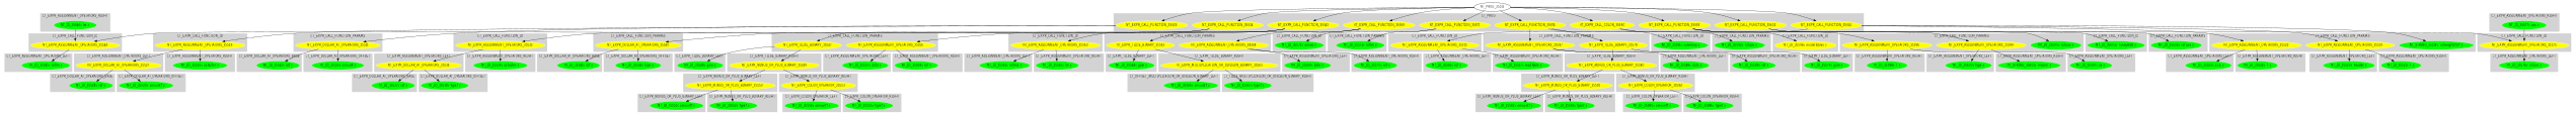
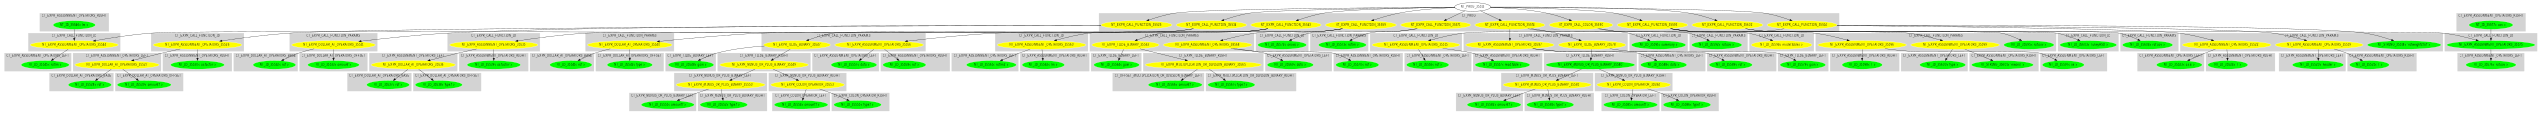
  digraph {
    fontname="Comic Neue"
    node [color=white fillcolor=green fontname="Comic Neue" style=filled]
    edge [fontname="Comic Neue"]
    NT_EXPR_CALL_FUNCTION_35514 [fillcolor=yellow]
    NT_EXPR_CALL_FUNCTION_35525 [fillcolor=yellow]
    NT_EXPR_CALL_FUNCTION_35534 [fillcolor=yellow]
    NT_EXPR_CALL_FUNCTION_35543 [fillcolor=yellow]
    NT_EXPR_CALL_FUNCTION_35559 [fillcolor=yellow]
    NT_EXPR_CALL_FUNCTION_35571 [fillcolor=yellow]
    NT_EXPR_CALL_FUNCTION_35574 [fillcolor=yellow]
    n8 [fillcolor=yellow label=NT_EXPR_CALL_COLON_35590]
    NT_EXPR_CALL_FUNCTION_35593 [fillcolor=yellow]
    NT_EXPR_CALL_FUNCTION_35602 [fillcolor=yellow]
    NT_EXPR_ASSIGNMENT_OPETATORS_35515 [fillcolor=yellow]
    "NT_STRING_35518< 'ratweight2.txt' >"
    NT_EXPR_ASSIGNMENT_OPETATORS_35519 [fillcolor=yellow]
    NT_EXPR_ASSIGNMENT_OPETATORS_35522 [fillcolor=yellow]
    "NT_ID_35516< rat >"
    "NT_ID_35517< read.table >"
    "NT_ID_35520< header >"
    "NT_ID_35521< T >"
    "NT_ID_35523< as.is >"
    "NT_ID_35524< T >"
    NT_EXPR_ASSIGNMENT_OPETATORS_35526 [fillcolor=yellow]
    NT_EXPR_DOLLAR_AT_OPERATORS_35531 [fillcolor=yellow]
    NT_EXPR_DOLLAR_AT_OPERATORS_35527 [fillcolor=yellow]
    "NT_ID_35530< as.factor >"
    "NT_ID_35528< rat >"
    "NT_ID_35529< amount.f >"
    "NT_ID_35532< rat >"
    "NT_ID_35533< amount >"
    NT_EXPR_ASSIGNMENT_OPETATORS_35535 [fillcolor=yellow]
    NT_EXPR_DOLLAR_AT_OPERATORS_35540 [fillcolor=yellow]
    NT_EXPR_DOLLAR_AT_OPERATORS_35536 [fillcolor=yellow]
    "NT_ID_35539< as.factor >"
    "NT_ID_35537< rat >"
    "NT_ID_35538< type.f >"
    "NT_ID_35541< rat >"
    "NT_ID_35542< type >"
    NT_EXPR_ASSIGNMENT_OPETATORS_35544 [fillcolor=yellow]
    NT_EXPR_TILDE_BINARY_35547 [fillcolor=yellow]
    NT_EXPR_ASSIGNMENT_OPETATORS_35556 [fillcolor=yellow]
    "NT_ID_35545< rat.lm >"
    "NT_ID_35546< lm >"
    "NT_ID_35548< gain >"
    NT_EXPR_MINUS_OR_PLUS_BINARY_35549 [fillcolor=yellow]
    NT_EXPR_MINUS_OR_PLUS_BINARY_35550 [fillcolor=yellow]
    NT_EXPR_COLON_OPERATOR_35553 [fillcolor=yellow]
    "NT_ID_35551< amount.f >"
    "NT_ID_35552< type.f >"
    "NT_ID_35554< amount.f >"
    "NT_ID_35555< type.f >"
    "NT_ID_35557< data >"
    "NT_ID_35558< rat >"
    NT_EXPR_ASSIGNMENT_OPETATORS_35560 [fillcolor=yellow]
    NT_EXPR_TILDE_BINARY_35563 [fillcolor=yellow]
    n54 [fillcolor=yellow label=NT_EXPR_ASSIGNMENT_OPETATORS_38568]
    "NT_ID_35561< rat.lm2 >"
    "NT_ID_35562< lm >"
    "NT_ID_35564< gain >"
    NT_EXPR_MULTIPLICATION_OR_DIVISION_BINARY_35565 [fillcolor=yellow]
    "NT_ID_35566< amount.f >"
    "NT_ID_35567< type.f >"
    "NT_ID_35569< data >"
    "NT_ID_35570< rat >"
    "NT_ID_35572< anova >"
    "NT_ID_35573< rat.lm >"
-   NT_EXPR_ASSIGNMENT_OPETATORS_35575 [fillcolor=yellow]
+   NT_EXPR_ASSIGNMENT_OPETATORS_35575
    NT_EXPR_TILDE_BINARY_35578 [fillcolor=yellow]
    NT_EXPR_ASSIGNMENT_OPETATORS_35587 [fillcolor=yellow]
    "NT_ID_35576< rat.aov >"
    "NT_ID_35577< aov >"
    "NT_ID_35579< gain >"
-   NT_EXPR_MINUS_OR_PLUS_BINARY_35580 [fillcolor=yellow]
+   NT_EXPR_MINUS_OR_PLUS_BINARY_35580
    NT_EXPR_MINUS_OR_PLUS_BINARY_35581 [fillcolor=yellow]
    NT_EXPR_COLON_OPERATOR_35584 [fillcolor=yellow]
    "NT_ID_35582< amount.f >"
    "NT_ID_35583< type.f >"
    "NT_ID_35585< amount.f >"
    "NT_ID_35586< type.f >"
    "NT_ID_35588< data >"
    "NT_ID_35589< rat >"
    "NT_ID_35591< summary >"
    "NT_ID_35592< rat.aov >"
    "NT_ID_35594< model.tables >" [fillcolor=yellow]
    "NT_ID_35595< rat.aov >"
    NT_EXPR_ASSIGNMENT_OPETATORS_35596 [fillcolor=yellow]
    NT_EXPR_ASSIGNMENT_OPETATORS_35599 [fillcolor=yellow]
    "NT_ID_35597< se >"
    "NT_ID_35598< T >"
    "NT_ID_35600< type >"
    "NT_STRING_35601< 'means' >"
    "NT_ID_35603< TukeyHSD >"
    "NT_ID_35604< rat.aov >"
    NT_PROG_35513 [color="" fillcolor="" style=""]
    subgraph cluster_1 {
      color=lightgrey
      label=CT_PROG
      style=filled
      NT_EXPR_CALL_FUNCTION_35514
      NT_EXPR_CALL_FUNCTION_35525
      NT_EXPR_CALL_FUNCTION_35534
      NT_EXPR_CALL_FUNCTION_35543
      NT_EXPR_CALL_FUNCTION_35559
      NT_EXPR_CALL_FUNCTION_35571
      NT_EXPR_CALL_FUNCTION_35574
      n8
      NT_EXPR_CALL_FUNCTION_35593
      NT_EXPR_CALL_FUNCTION_35602
    }
    subgraph cluster_2 {
      color=lightgrey
      label=CT_EXPR_CALL_FUNCTION_ID
      style=filled
      NT_EXPR_ASSIGNMENT_OPETATORS_35515
    }
    subgraph cluster_3 {
      color=lightgrey
      label=CT_EXPR_CALL_FUNCTION_PARAMS
      style=filled
      "NT_STRING_35518< 'ratweight2.txt' >"
      NT_EXPR_ASSIGNMENT_OPETATORS_35519
      NT_EXPR_ASSIGNMENT_OPETATORS_35522
    }
    subgraph cluster_4 {
      color=lightgrey
      label=CT_EXPR_ASSIGNMENT_OPETATORS_LEFT
      style=filled
      "NT_ID_35516< rat >"
    }
    subgraph cluster_5 {
      color=lightgrey
      label=CT_EXPR_ASSIGNMENT_OPETATORS_RIGHT
      style=filled
      "NT_ID_35517< read.table >"
    }
    subgraph cluster_6 {
      color=lightgrey
      label=CT_EXPR_ASSIGNMENT_OPETATORS_LEFT
      style=filled
      "NT_ID_35520< header >"
    }
    subgraph cluster_7 {
      color=lightgrey
      label=CT_EXPR_ASSIGNMENT_OPETATORS_RIGHT
      style=filled
      "NT_ID_35521< T >"
    }
    subgraph cluster_8 {
      color=lightgrey
      label=CT_EXPR_ASSIGNMENT_OPETATORS_LEFT
      style=filled
      "NT_ID_35523< as.is >"
    }
    subgraph cluster_9 {
      color=lightgrey
      label=CT_EXPR_ASSIGNMENT_OPETATORS_RIGHT
      style=filled
      "NT_ID_35524< T >"
    }
    subgraph cluster_10 {
      color=lightgrey
      label=CT_EXPR_CALL_FUNCTION_ID
      style=filled
      NT_EXPR_ASSIGNMENT_OPETATORS_35526
    }
    subgraph cluster_11 {
      color=lightgrey
      label=CT_EXPR_CALL_FUNCTION_PARAMS
      style=filled
      NT_EXPR_DOLLAR_AT_OPERATORS_35531
    }
    subgraph cluster_12 {
      color=lightgrey
      label=CT_EXPR_ASSIGNMENT_OPETATORS_LEFT
      style=filled
      NT_EXPR_DOLLAR_AT_OPERATORS_35527
    }
    subgraph cluster_13 {
      color=lightgrey
      label=CT_EXPR_ASSIGNMENT_OPETATORS_RIGHT
      style=filled
      "NT_ID_35530< as.factor >"
    }
    subgraph cluster_14 {
      color=lightgrey
      label=CT_EXPR_DOLLAR_AT_OPERATORS_BASE
      style=filled
      "NT_ID_35528< rat >"
    }
    subgraph cluster_15 {
      color=lightgrey
      label=CT_EXPR_DOLLAR_AT_OPERATORS_OFFSET
      style=filled
      "NT_ID_35529< amount.f >"
    }
    subgraph cluster_16 {
      color=lightgrey
      label=CT_EXPR_DOLLAR_AT_OPERATORS_BASE
      style=filled
      "NT_ID_35532< rat >"
    }
    subgraph cluster_17 {
      color=lightgrey
      label=CT_EXPR_DOLLAR_AT_OPERATORS_OFFSET
      style=filled
      "NT_ID_35533< amount >"
    }
    subgraph cluster_18 {
      color=lightgrey
      label=CT_EXPR_CALL_FUNCTION_ID
      style=filled
      NT_EXPR_ASSIGNMENT_OPETATORS_35535
    }
    subgraph cluster_19 {
      color=lightgrey
      label=CT_EXPR_CALL_FUNCTION_PARAMS
      style=filled
      NT_EXPR_DOLLAR_AT_OPERATORS_35540
    }
    subgraph cluster_20 {
      color=lightgrey
      label=CT_EXPR_ASSIGNMENT_OPETATORS_LEFT
      style=filled
      NT_EXPR_DOLLAR_AT_OPERATORS_35536
    }
    subgraph cluster_21 {
      color=lightgrey
      label=CT_EXPR_ASSIGNMENT_OPETATORS_RIGHT
      style=filled
      "NT_ID_35539< as.factor >"
    }
    subgraph cluster_22 {
      color=lightgrey
      label=CT_EXPR_DOLLAR_AT_OPERATORS_BASE
      style=filled
      "NT_ID_35537< rat >"
    }
    subgraph cluster_23 {
      color=lightgrey
      label=CT_EXPR_DOLLAR_AT_OPERATORS_OFFSET
      style=filled
      "NT_ID_35538< type.f >"
    }
    subgraph cluster_24 {
      color=lightgrey
      label=CT_EXPR_DOLLAR_AT_OPERATORS_BASE
      style=filled
      "NT_ID_35541< rat >"
    }
    subgraph cluster_25 {
      color=lightgrey
      label=CT_EXPR_DOLLAR_AT_OPERATORS_OFFSET
      style=filled
      "NT_ID_35542< type >"
    }
    subgraph cluster_26 {
      color=lightgrey
      label=CT_EXPR_CALL_FUNCTION_ID
      style=filled
      NT_EXPR_ASSIGNMENT_OPETATORS_35544
    }
    subgraph cluster_27 {
      color=lightgrey
      label=CT_EXPR_CALL_FUNCTION_PARAMS
      style=filled
      NT_EXPR_TILDE_BINARY_35547
      NT_EXPR_ASSIGNMENT_OPETATORS_35556
    }
    subgraph cluster_28 {
      color=lightgrey
      label=CT_EXPR_ASSIGNMENT_OPETATORS_LEFT
      style=filled
      "NT_ID_35545< rat.lm >"
    }
    subgraph cluster_29 {
      color=lightgrey
      label=CT_EXPR_ASSIGNMENT_OPETATORS_RIGHT
      style=filled
      "NT_ID_35546< lm >"
    }
    subgraph cluster_30 {
      color=lightgrey
      label=CT_EXPR_TILDE_BINARY_LEFT
      style=filled
      "NT_ID_35548< gain >"
    }
    subgraph cluster_31 {
      color=lightgrey
      label=CT_EXPR_TILDE_BINARY_RIGHT
      style=filled
      NT_EXPR_MINUS_OR_PLUS_BINARY_35549
    }
    subgraph cluster_32 {
      color=lightgrey
      label=CT_EXPR_MINUS_OR_PLUS_BINARY_LEFT
      style=filled
      NT_EXPR_MINUS_OR_PLUS_BINARY_35550
    }
    subgraph cluster_33 {
      color=lightgrey
      label=CT_EXPR_MINUS_OR_PLUS_BINARY_RIGHT
      style=filled
      NT_EXPR_COLON_OPERATOR_35553
    }
    subgraph cluster_34 {
      color=lightgrey
      label=CT_EXPR_MINUS_OR_PLUS_BINARY_LEFT
      style=filled
      "NT_ID_35551< amount.f >"
    }
    subgraph cluster_35 {
      color=lightgrey
      label=CT_EXPR_MINUS_OR_PLUS_BINARY_RIGHT
      style=filled
      "NT_ID_35552< type.f >"
    }
    subgraph cluster_36 {
      color=lightgrey
      label=CT_EXPR_COLON_OPERATOR_LEFT
      style=filled
      "NT_ID_35554< amount.f >"
    }
    subgraph cluster_37 {
      color=lightgrey
      label=CT_EXPR_COLON_OPERATOR_RIGHT
      style=filled
      "NT_ID_35555< type.f >"
    }
    subgraph cluster_38 {
      color=lightgrey
      label=CT_EXPR_ASSIGNMENT_OPETATORS_LEFT
      style=filled
      "NT_ID_35557< data >"
    }
    subgraph cluster_39 {
      color=lightgrey
      label=CT_EXPR_ASSIGNMENT_OPETATORS_RIGHT
      style=filled
      "NT_ID_35558< rat >"
    }
    subgraph cluster_40 {
      color=lightgrey
      label=CT_EXPR_CALL_FUNCTION_ID
      style=filled
      NT_EXPR_ASSIGNMENT_OPETATORS_35560
    }
    subgraph cluster_41 {
      color=lightgrey
      label=CT_EXPR_CALL_FUNCTION_PARAMS
      style=filled
      NT_EXPR_TILDE_BINARY_35563
      n54
    }
    subgraph cluster_42 {
      color=lightgrey
      label=CT_EXPR_ASSIGNMENT_OPETATORS_LEFT
      style=filled
      "NT_ID_35561< rat.lm2 >"
    }
    subgraph cluster_43 {
      color=lightgrey
      label=CT_EXPR_ASSIGNMENT_OPETATORS_RIGHT
      style=filled
      "NT_ID_35562< lm >"
    }
    subgraph cluster_44 {
      color=lightgrey
      label=CT_EXPR_TILDE_BINARY_LEFT
      style=filled
      "NT_ID_35564< gain >"
    }
    subgraph cluster_45 {
      color=lightgrey
      label=CT_EXPR_TILDE_BINARY_RIGHT
      style=filled
      NT_EXPR_MULTIPLICATION_OR_DIVISION_BINARY_35565
    }
    subgraph cluster_46 {
      color=lightgrey
      label=CT_OFFSET_MULTIPLICATION_OR_DIVISION_BINARY_LEFT
      style=filled
      "NT_ID_35566< amount.f >"
    }
    subgraph cluster_47 {
      color=lightgrey
-     label=CT_TILDE_MULTIPLICATION_OR_DIVISION_BINARY_RIGHT
+     label=CT_EXPR_MULTIPLICATION_OR_DIVISION_BINARY_RIGHT
      style=filled
      "NT_ID_35567< type.f >"
    }
    subgraph cluster_48 {
      color=lightgrey
      label=CT_EXPR_ASSIGNMENT_OPETATORS_LEFT
      style=filled
      "NT_ID_35569< data >"
    }
    subgraph cluster_49 {
      color=lightgrey
      label=CT_EXPR_ASSIGNMENT_OPETATORS_RIGHT
      style=filled
      "NT_ID_35570< rat >"
    }
    subgraph cluster_50 {
      color=lightgrey
      label=CT_EXPR_CALL_FUNCTION_ID
      style=filled
      "NT_ID_35572< anova >"
    }
    subgraph cluster_51 {
      color=lightgrey
      label=CT_EXPR_CALL_FUNCTION_PARAMS
      style=filled
      "NT_ID_35573< rat.lm >"
    }
    subgraph cluster_52 {
      color=lightgrey
      label=CT_EXPR_CALL_FUNCTION_ID
      style=filled
      NT_EXPR_ASSIGNMENT_OPETATORS_35575
    }
    subgraph cluster_53 {
      color=lightgrey
      label=CT_EXPR_CALL_FUNCTION_PARAMS
      style=filled
      NT_EXPR_TILDE_BINARY_35578
      NT_EXPR_ASSIGNMENT_OPETATORS_35587
    }
    subgraph cluster_54 {
      color=lightgrey
      label=CT_EXPR_ASSIGNMENT_OPETATORS_LEFT
      style=filled
      "NT_ID_35576< rat.aov >"
    }
    subgraph cluster_55 {
      color=lightgrey
      label=CT_EXPR_ASSIGNMENT_OPETATORS_RIGHT
      style=filled
      "NT_ID_35577< aov >"
    }
    subgraph cluster_56 {
      color=lightgrey
      label=CT_EXPR_TILDE_BINARY_LEFT
      style=filled
      "NT_ID_35579< gain >"
    }
    subgraph cluster_57 {
      color=lightgrey
      label=CT_EXPR_TILDE_BINARY_RIGHT
      style=filled
      NT_EXPR_MINUS_OR_PLUS_BINARY_35580
    }
    subgraph cluster_58 {
      color=lightgrey
      label=CT_EXPR_MINUS_OR_PLUS_BINARY_LEFT
      style=filled
      NT_EXPR_MINUS_OR_PLUS_BINARY_35581
    }
    subgraph cluster_59 {
      color=lightgrey
      label=CT_EXPR_MINUS_OR_PLUS_BINARY_RIGHT
      style=filled
      NT_EXPR_COLON_OPERATOR_35584
    }
    subgraph cluster_60 {
      color=lightgrey
      label=CT_EXPR_MINUS_OR_PLUS_BINARY_LEFT
      style=filled
      "NT_ID_35582< amount.f >"
    }
    subgraph cluster_61 {
      color=lightgrey
      label=CT_EXPR_MINUS_OR_PLUS_BINARY_RIGHT
      style=filled
      "NT_ID_35583< type.f >"
    }
    subgraph cluster_62 {
      color=lightgrey
      label=CT_EXPR_COLON_OPERATOR_LEFT
      style=filled
      "NT_ID_35585< amount.f >"
    }
    subgraph cluster_63 {
      color=lightgrey
      label=CT_EXPR_COLON_OPERATOR_RIGHT
      style=filled
      "NT_ID_35586< type.f >"
    }
    subgraph cluster_64 {
      color=lightgrey
      label=CT_EXPR_ASSIGNMENT_OPETATORS_LEFT
      style=filled
      "NT_ID_35588< data >"
    }
    subgraph cluster_65 {
      color=lightgrey
      label=CT_EXPR_ASSIGNMENT_OPETATORS_RIGHT
      style=filled
      "NT_ID_35589< rat >"
    }
    subgraph cluster_66 {
      color=lightgrey
      label=CT_EXPR_CALL_FUNCTION_ID
      style=filled
      "NT_ID_35591< summary >"
    }
    subgraph cluster_67 {
      color=lightgrey
      label=CT_EXPR_CALL_FUNCTION_PARAMS
      style=filled
      "NT_ID_35592< rat.aov >"
    }
    subgraph cluster_68 {
      color=lightgrey
      label=CT_EXPR_CALL_FUNCTION_ID
      style=filled
      "NT_ID_35594< model.tables >"
    }
    subgraph cluster_69 {
      color=lightgrey
      label=CT_EXPR_CALL_FUNCTION_PARAMS
      style=filled
      "NT_ID_35595< rat.aov >"
      NT_EXPR_ASSIGNMENT_OPETATORS_35596
      NT_EXPR_ASSIGNMENT_OPETATORS_35599
    }
    subgraph cluster_70 {
      color=lightgrey
      label=CT_EXPR_ASSIGNMENT_OPETATORS_LEFT
      style=filled
      "NT_ID_35597< se >"
    }
    subgraph cluster_71 {
      color=lightgrey
      label=CT_EXPR_ASSIGNMENT_OPETATORS_RIGHT
      style=filled
      "NT_ID_35598< T >"
    }
    subgraph cluster_72 {
      color=lightgrey
      label=CT_EXPR_ASSIGNMENT_OPETATORS_LEFT
      style=filled
      "NT_ID_35600< type >"
    }
    subgraph cluster_73 {
      color=lightgrey
      label=CT_EXPR_ASSIGNMENT_OPETATORS_RIGHT
      style=filled
      "NT_STRING_35601< 'means' >"
    }
    subgraph cluster_74 {
      color=lightgrey
      label=CT_EXPR_CALL_FUNCTION_ID
      style=filled
      "NT_ID_35603< TukeyHSD >"
    }
    subgraph cluster_75 {
      color=lightgrey
      label=CT_EXPR_CALL_FUNCTION_PARAMS
      style=filled
      "NT_ID_35604< rat.aov >"
    }
    NT_EXPR_CALL_FUNCTION_35514 -> NT_EXPR_ASSIGNMENT_OPETATORS_35515
    NT_EXPR_CALL_FUNCTION_35514 -> "NT_STRING_35518< 'ratweight2.txt' >"
    NT_EXPR_CALL_FUNCTION_35514 -> NT_EXPR_ASSIGNMENT_OPETATORS_35519
    NT_EXPR_CALL_FUNCTION_35514 -> NT_EXPR_ASSIGNMENT_OPETATORS_35522
    NT_EXPR_CALL_FUNCTION_35525 -> NT_EXPR_ASSIGNMENT_OPETATORS_35526
    NT_EXPR_CALL_FUNCTION_35525 -> NT_EXPR_DOLLAR_AT_OPERATORS_35531
    NT_EXPR_CALL_FUNCTION_35534 -> NT_EXPR_ASSIGNMENT_OPETATORS_35535
    NT_EXPR_CALL_FUNCTION_35534 -> NT_EXPR_DOLLAR_AT_OPERATORS_35540
    NT_EXPR_CALL_FUNCTION_35543 -> NT_EXPR_ASSIGNMENT_OPETATORS_35544
    NT_EXPR_CALL_FUNCTION_35543 -> NT_EXPR_TILDE_BINARY_35547
    NT_EXPR_CALL_FUNCTION_35543 -> NT_EXPR_ASSIGNMENT_OPETATORS_35556
    NT_EXPR_CALL_FUNCTION_35559 -> NT_EXPR_ASSIGNMENT_OPETATORS_35560
    NT_EXPR_CALL_FUNCTION_35559 -> NT_EXPR_TILDE_BINARY_35563
    NT_EXPR_CALL_FUNCTION_35559 -> n54
    NT_EXPR_CALL_FUNCTION_35571 -> "NT_ID_35572< anova >"
    NT_EXPR_CALL_FUNCTION_35571 -> "NT_ID_35573< rat.lm >"
    NT_EXPR_CALL_FUNCTION_35574 -> NT_EXPR_ASSIGNMENT_OPETATORS_35575
    NT_EXPR_CALL_FUNCTION_35574 -> NT_EXPR_TILDE_BINARY_35578
    NT_EXPR_CALL_FUNCTION_35574 -> NT_EXPR_ASSIGNMENT_OPETATORS_35587
    n8 -> "NT_ID_35591< summary >"
    n8 -> "NT_ID_35592< rat.aov >"
    NT_EXPR_CALL_FUNCTION_35593 -> "NT_ID_35594< model.tables >"
    NT_EXPR_CALL_FUNCTION_35593 -> "NT_ID_35595< rat.aov >"
    NT_EXPR_CALL_FUNCTION_35593 -> NT_EXPR_ASSIGNMENT_OPETATORS_35596
    NT_EXPR_CALL_FUNCTION_35593 -> NT_EXPR_ASSIGNMENT_OPETATORS_35599
    NT_EXPR_CALL_FUNCTION_35602 -> "NT_ID_35603< TukeyHSD >"
    NT_EXPR_CALL_FUNCTION_35602 -> "NT_ID_35604< rat.aov >"
    NT_EXPR_ASSIGNMENT_OPETATORS_35515 -> "NT_ID_35516< rat >"
    NT_EXPR_ASSIGNMENT_OPETATORS_35515 -> "NT_ID_35517< read.table >"
    NT_EXPR_ASSIGNMENT_OPETATORS_35519 -> "NT_ID_35520< header >"
    NT_EXPR_ASSIGNMENT_OPETATORS_35519 -> "NT_ID_35521< T >"
    NT_EXPR_ASSIGNMENT_OPETATORS_35522 -> "NT_ID_35523< as.is >"
    NT_EXPR_ASSIGNMENT_OPETATORS_35522 -> "NT_ID_35524< T >"
    NT_EXPR_ASSIGNMENT_OPETATORS_35526 -> NT_EXPR_DOLLAR_AT_OPERATORS_35527
    NT_EXPR_ASSIGNMENT_OPETATORS_35526 -> "NT_ID_35530< as.factor >"
    NT_EXPR_DOLLAR_AT_OPERATORS_35531 -> "NT_ID_35532< rat >"
    NT_EXPR_DOLLAR_AT_OPERATORS_35531 -> "NT_ID_35533< amount >"
    NT_EXPR_DOLLAR_AT_OPERATORS_35527 -> "NT_ID_35528< rat >"
    NT_EXPR_DOLLAR_AT_OPERATORS_35527 -> "NT_ID_35529< amount.f >"
    NT_EXPR_ASSIGNMENT_OPETATORS_35535 -> NT_EXPR_DOLLAR_AT_OPERATORS_35536
    NT_EXPR_ASSIGNMENT_OPETATORS_35535 -> "NT_ID_35539< as.factor >"
    NT_EXPR_DOLLAR_AT_OPERATORS_35540 -> "NT_ID_35541< rat >"
    NT_EXPR_DOLLAR_AT_OPERATORS_35540 -> "NT_ID_35542< type >"
    NT_EXPR_DOLLAR_AT_OPERATORS_35536 -> "NT_ID_35537< rat >"
    NT_EXPR_DOLLAR_AT_OPERATORS_35536 -> "NT_ID_35538< type.f >"
    NT_EXPR_ASSIGNMENT_OPETATORS_35544 -> "NT_ID_35545< rat.lm >"
    NT_EXPR_TILDE_BINARY_35547 -> "NT_ID_35548< gain >"
    NT_EXPR_TILDE_BINARY_35547 -> NT_EXPR_MINUS_OR_PLUS_BINARY_35549
    NT_EXPR_ASSIGNMENT_OPETATORS_35556 -> "NT_ID_35557< data >"
    NT_EXPR_ASSIGNMENT_OPETATORS_35556 -> "NT_ID_35558< rat >"
    "NT_ID_35546< lm >" -> NT_EXPR_ASSIGNMENT_OPETATORS_35544
    NT_EXPR_MINUS_OR_PLUS_BINARY_35549 -> NT_EXPR_MINUS_OR_PLUS_BINARY_35550
    NT_EXPR_MINUS_OR_PLUS_BINARY_35549 -> NT_EXPR_COLON_OPERATOR_35553
    NT_EXPR_MINUS_OR_PLUS_BINARY_35550 -> "NT_ID_35551< amount.f >"
    NT_EXPR_MINUS_OR_PLUS_BINARY_35550 -> "NT_ID_35552< type.f >"
    NT_EXPR_COLON_OPERATOR_35553 -> "NT_ID_35554< amount.f >"
    NT_EXPR_COLON_OPERATOR_35553 -> "NT_ID_35555< type.f >"
    NT_EXPR_ASSIGNMENT_OPETATORS_35560 -> "NT_ID_35561< rat.lm2 >"
    NT_EXPR_ASSIGNMENT_OPETATORS_35560 -> "NT_ID_35562< lm >"
    NT_EXPR_TILDE_BINARY_35563 -> "NT_ID_35564< gain >"
    NT_EXPR_TILDE_BINARY_35563 -> NT_EXPR_MULTIPLICATION_OR_DIVISION_BINARY_35565
    n54 -> "NT_ID_35569< data >"
    n54 -> "NT_ID_35570< rat >"
    NT_EXPR_MULTIPLICATION_OR_DIVISION_BINARY_35565 -> "NT_ID_35566< amount.f >"
    NT_EXPR_MULTIPLICATION_OR_DIVISION_BINARY_35565 -> "NT_ID_35567< type.f >"
    NT_EXPR_ASSIGNMENT_OPETATORS_35575 -> "NT_ID_35576< rat.aov >"
    NT_EXPR_TILDE_BINARY_35578 -> "NT_ID_35579< gain >"
    NT_EXPR_TILDE_BINARY_35578 -> NT_EXPR_MINUS_OR_PLUS_BINARY_35580
    NT_EXPR_ASSIGNMENT_OPETATORS_35587 -> "NT_ID_35588< data >"
    NT_EXPR_ASSIGNMENT_OPETATORS_35587 -> "NT_ID_35589< rat >"
    "NT_ID_35577< aov >" -> NT_EXPR_ASSIGNMENT_OPETATORS_35575
    NT_EXPR_MINUS_OR_PLUS_BINARY_35580 -> NT_EXPR_MINUS_OR_PLUS_BINARY_35581
    NT_EXPR_MINUS_OR_PLUS_BINARY_35580 -> NT_EXPR_COLON_OPERATOR_35584
    NT_EXPR_MINUS_OR_PLUS_BINARY_35581 -> "NT_ID_35582< amount.f >"
    NT_EXPR_MINUS_OR_PLUS_BINARY_35581 -> "NT_ID_35583< type.f >"
    NT_EXPR_COLON_OPERATOR_35584 -> "NT_ID_35585< amount.f >"
    NT_EXPR_COLON_OPERATOR_35584 -> "NT_ID_35586< type.f >"
    NT_EXPR_ASSIGNMENT_OPETATORS_35596 -> "NT_ID_35597< se >"
    NT_EXPR_ASSIGNMENT_OPETATORS_35596 -> "NT_ID_35598< T >"
    NT_EXPR_ASSIGNMENT_OPETATORS_35599 -> "NT_ID_35600< type >"
    NT_EXPR_ASSIGNMENT_OPETATORS_35599 -> "NT_STRING_35601< 'means' >"
    NT_PROG_35513 -> NT_EXPR_CALL_FUNCTION_35514
    NT_PROG_35513 -> NT_EXPR_CALL_FUNCTION_35525
    NT_PROG_35513 -> NT_EXPR_CALL_FUNCTION_35534
    NT_PROG_35513 -> NT_EXPR_CALL_FUNCTION_35543
    NT_PROG_35513 -> NT_EXPR_CALL_FUNCTION_35559
    NT_PROG_35513 -> NT_EXPR_CALL_FUNCTION_35571
    NT_PROG_35513 -> NT_EXPR_CALL_FUNCTION_35574
    NT_PROG_35513 -> n8
    NT_PROG_35513 -> NT_EXPR_CALL_FUNCTION_35593
    NT_PROG_35513 -> NT_EXPR_CALL_FUNCTION_35602
  }
